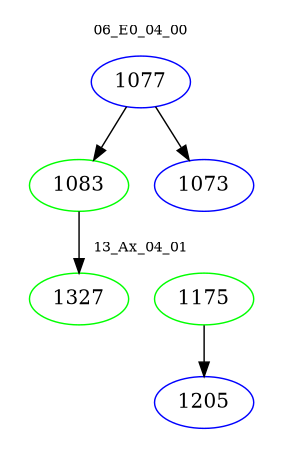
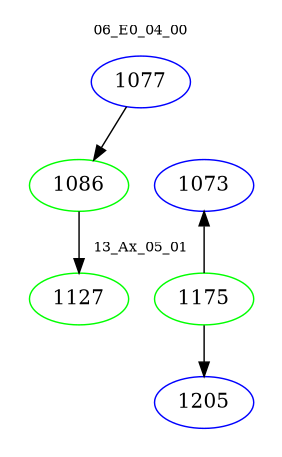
  digraph {
    node [color=green]
    edge [color=black]
    n1 [label=1175]
-   n2 [label=1327]
+   n2 [label=1127]
    n3 [color=blue label=1205]
    n4 [color=blue label=1077]
-   n5 [label=1083]
+   n5 [label=1086]
    n6 [color=blue label=1073]
    subgraph cluster_1 {
      color=white
      fontsize=10
-     label="13_Ax_04_01"
+     label="13_Ax_05_01"
      n1
      n2
      n3
    }
    subgraph cluster_2 {
      color=white
      fontsize=10
      label="06_E0_04_00"
      n4
      n5
      n6
    }
    n1 -> n3
    n4 -> n5
-   n4 -> n6
+   n1 -> n6
    n5 -> n2
  }
